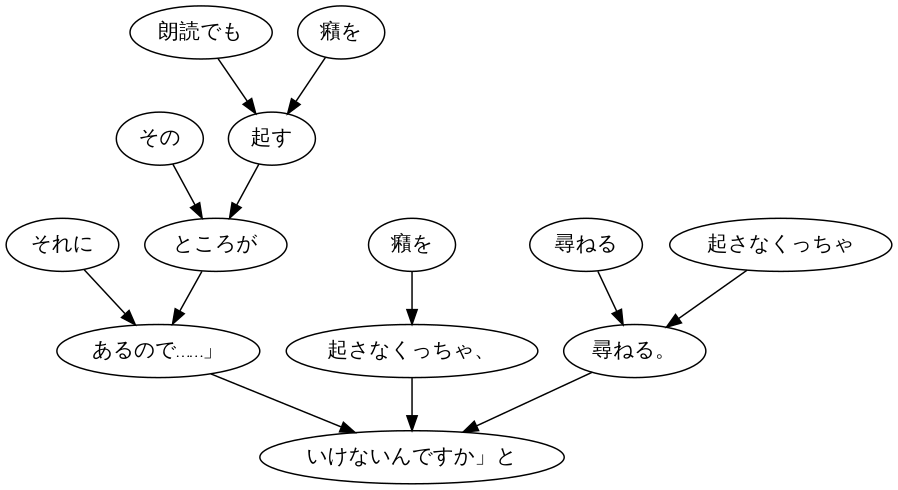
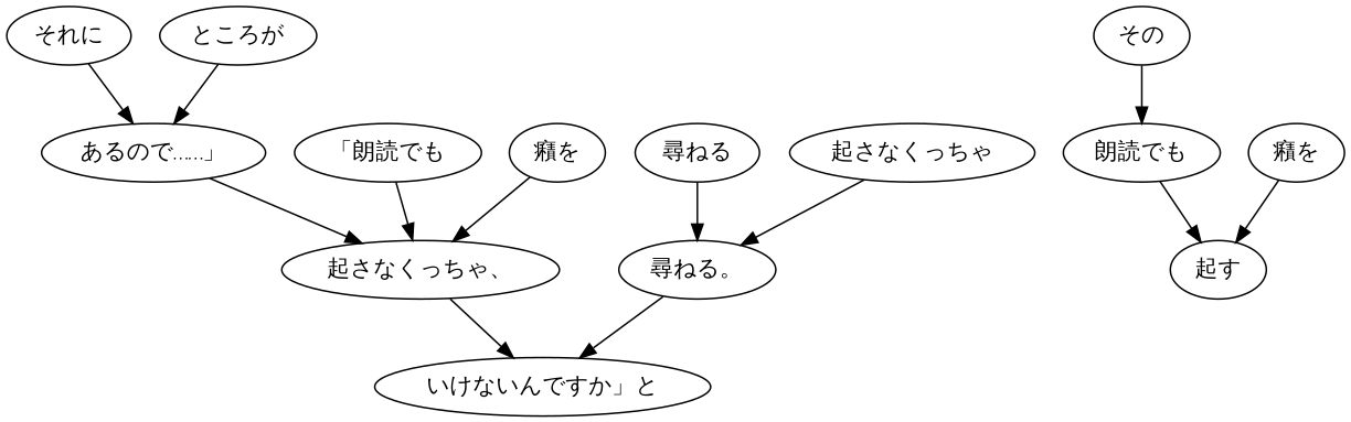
  digraph {
    fontname="Comic Neue"
    node [fontname="Comic Neue"]
    edge [fontname="Comic Neue"]
    n1 [label="それに"]
    n2 [label="あるので……」"]
    n3 [label="いけないんですか」と"]
    n4 [label="その"]
    n5 [label="朗読でも"]
    n6 [label="起す"]
    n7 [label="ところが"]
    n8 [label="癪を"]
+   n9 [label="「朗読でも"]
    n10 [label="起さなくっちゃ、"]
    n11 [label="癪を"]
    n12 [label="尋ねる。"]
    n13 [label="尋ねる"]
    n14 [label="起さなくっちゃ"]
    n1 -> n2
-   n2 -> n3
-   n4 -> n7
+   n2 -> n10
+   n4 -> n5
    n5 -> n6
-   n6 -> n7
    n7 -> n2
    n8 -> n6
+   n9 -> n10
    n10 -> n3
    n11 -> n10
    n12 -> n3
    n13 -> n12
    n14 -> n12
  }
